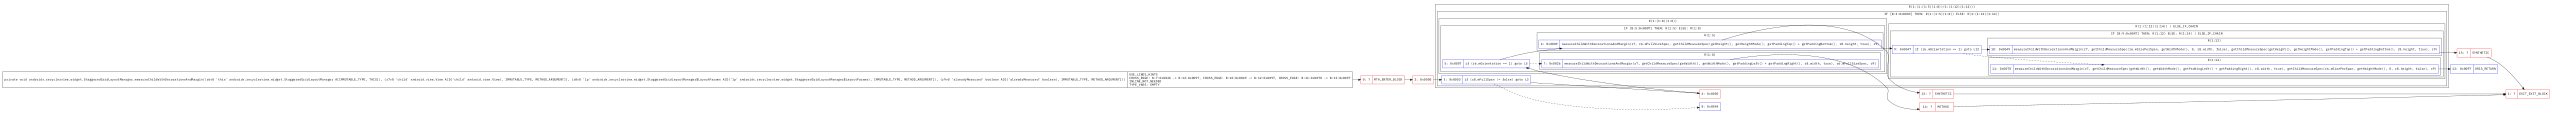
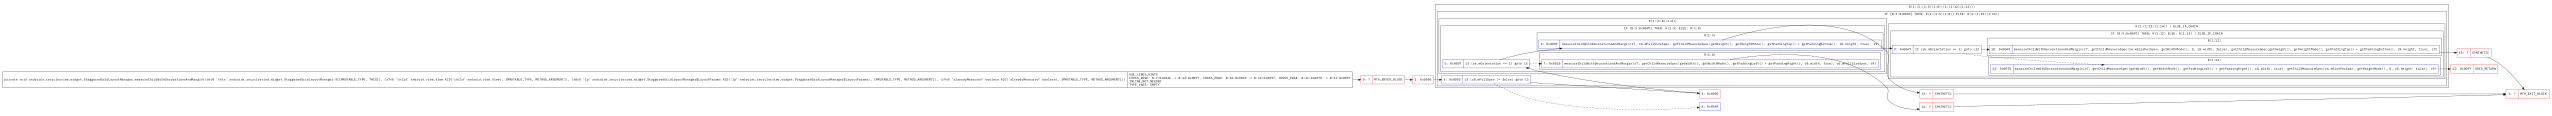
  digraph {
    fontname="IBM Plex Mono"
    rankdir=LR
    node [color=blue fontname="IBM Plex Mono" shape=record]
    edge [fontname="IBM Plex Mono"]
    n1 [label="{6\:\ 0x0009|measureChildWithDecorationsAndMargin(r7, r6.mFullSizeSpec, getChildMeasureSpec(getHeight(), getHeightMode(), getPaddingTop() + getPaddingBottom(), r8.height, true), r9)\l}"]
    n2 [label="{7\:\ 0x0026|measureChildWithDecorationsAndMargin(r7, getChildMeasureSpec(getWidth(), getWidthMode(), getPaddingLeft() + getPaddingRight(), r8.width, true), r6.mFullSizeSpec, r9)\l}"]
    n3 [label="{5\:\ 0x0007|if (r6.mOrientation == 1) goto L5\l}"]
    n4 [label="{10\:\ 0x0049|measureChildWithDecorationsAndMargin(r7, getChildMeasureSpec(r6.mSizePerSpan, getWidthMode(), 0, r8.width, false), getChildMeasureSpec(getHeight(), getHeightMode(), getPaddingTop() + getPaddingBottom(), r8.height, true), r9)\l}"]
    n5 [label="{11\:\ 0x0070|measureChildWithDecorationsAndMargin(r7, getChildMeasureSpec(getWidth(), getWidthMode(), getPaddingLeft() + getPaddingRight(), r8.width, true), getChildMeasureSpec(r6.mSizePerSpan, getHeightMode(), 0, r8.height, false), r9)\l}"]
    n6 [label="{9\:\ 0x0047|if (r6.mOrientation == 1) goto L12\l}"]
    n7 [label="{3\:\ 0x0003|if (r8.mFullSpan != false) goto L3\l}"]
    n8 [color=red label="{13\:\ ?|SYNTHETIC\l}"]
-   n9 [color=red label="{14\:\ ?|METHOD\l}"]
+   n9 [color=red label="{14\:\ ?|SYNTHETIC\l}"]
    n10 [color=red label="{15\:\ ?|SYNTHETIC\l}"]
-   n11 [label="{12\:\ 0x0097|ORIG_RETURN\l}"]
+   n11 [color=red label="{12\:\ 0x0097|ORIG_RETURN\l}"]
    n12 [color=red label="{4\:\ 0x0005}"]
    n13 [label="{8\:\ 0x0044}"]
-   n14 [color=red label="{1\:\ ?|EXIT_EXIT_BLOCK\l}"]
+   n14 [color=red label="{1\:\ ?|MTH_EXIT_BLOCK\l}"]
    n15 [color=red label="{0\:\ ?|MTH_ENTER_BLOCK\l}"]
    n16 [color=red label="{2\:\ 0x0000}"]
    n17 [label="{private void androidx.recyclerview.widget.StaggeredGridLayoutManager.measureChildWithDecorationsAndMargin((r6v0 'this' androidx.recyclerview.widget.StaggeredGridLayoutManager A[IMMUTABLE_TYPE, THIS]), (r7v0 'child' android.view.View A[D('child' android.view.View), IMMUTABLE_TYPE, METHOD_ARGUMENT]), (r8v0 'lp' androidx.recyclerview.widget.StaggeredGridLayoutManager$LayoutParams A[D('lp' androidx.recyclerview.widget.StaggeredGridLayoutManager$LayoutParams), IMMUTABLE_TYPE, METHOD_ARGUMENT]), (r9v0 'alreadyMeasured' boolean A[D('alreadyMeasured' boolean), IMMUTABLE_TYPE, METHOD_ARGUMENT]))  | USE_LINES_HINTS\lCROSS_EDGE: B:7:0x0026 \-\> B:12:0x0097, CROSS_EDGE: B:10:0x0049 \-\> B:12:0x0097, CROSS_EDGE: B:11:0x0070 \-\> B:12:0x0097\lINLINE_NOT_NEEDED\lTYPE_VARS: EMPTY\l}" color=""]
    subgraph cluster_1 {
      label="R(1:(1:(1:5)(1:8))(1:(1:12)(1:14)))"
      subgraph cluster_2 {
        label="IF [B:3:0x0003] THEN: R(1:(1:5)(1:8)) ELSE: R(1:(1:12)(1:14))"
        n7
        subgraph cluster_3 {
          label="R(1:(1:8)(1:8))"
          subgraph cluster_4 {
            label="IF [B:5:0x0007] THEN: R(1:5) ELSE: R(1:8)"
            n3
            subgraph cluster_5 {
              label="R(1:5)"
              n1
            }
            subgraph cluster_6 {
              label="R(1:8)"
              n2
            }
          }
        }
        subgraph cluster_7 {
          label="R(1:(1:12)(1:14)) | ELSE_IF_CHAIN\l"
          subgraph cluster_8 {
            label="IF [B:9:0x0047] THEN: R(1:12) ELSE: R(1:14) | ELSE_IF_CHAIN\l"
            n6
            subgraph cluster_9 {
              label="R(1:12)"
              n4
            }
            subgraph cluster_10 {
              label="R(1:14)"
              n5
            }
          }
        }
      }
    }
    n1 -> n6
    n1 -> n8
    n2 -> n9
    n3 -> n1
    n3 -> n2 [style=dashed]
    n4 -> n10
    n5 -> n11
    n6 -> n4
    n6 -> n5 [style=dashed]
    n7 -> n12
    n7 -> n13 [style=dashed]
    n8 -> n14
    n9 -> n14
    n10 -> n14
    n12 -> n3
    n15 -> n16
    n16 -> n7
    n17 -> n15
  }
